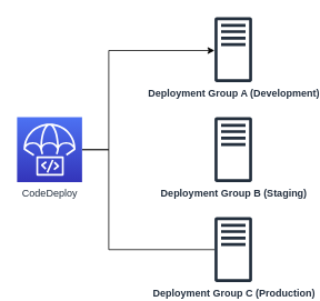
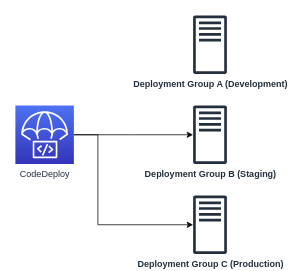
  <mxCell id="0" />
  <mxCell id="1" parent="0" />
- <mxCell id="3" style="edgeStyle=orthogonalEdgeStyle;rounded=0;orthogonalLoop=1;jettySize=auto;html=1;" edge="1" parent="1" source="5" target="6"><mxGeometry relative="1" as="geometry"><Array as="points"><mxPoint x="130" y="179" /><mxPoint x="130" y="60" /></Array></mxGeometry></mxCell>
- <mxCell id="4" style="edgeStyle=orthogonalEdgeStyle;rounded=0;orthogonalLoop=1;jettySize=auto;html=1;endArrow=none;" edge="1" parent="1" source="5" target="8"><mxGeometry relative="1" as="geometry"><Array as="points"><mxPoint x="130" y="179" /><mxPoint x="130" y="299" /></Array></mxGeometry></mxCell>
+ <mxCell id="2" style="edgeStyle=orthogonalEdgeStyle;rounded=0;orthogonalLoop=1;jettySize=auto;html=1;" edge="1" parent="1" source="5" target="7"><mxGeometry relative="1" as="geometry" /></mxCell>
+ <mxCell id="4" style="edgeStyle=orthogonalEdgeStyle;rounded=0;orthogonalLoop=1;jettySize=auto;html=1;" edge="1" parent="1" source="5" target="8"><mxGeometry relative="1" as="geometry"><Array as="points"><mxPoint x="130" y="179" /><mxPoint x="130" y="299" /></Array></mxGeometry></mxCell>
  <mxCell id="5" value="CodeDeploy" style="sketch=0;points=[[0,0,0],[0.25,0,0],[0.5,0,0],[0.75,0,0],[1,0,0],[0,1,0],[0.25,1,0],[0.5,1,0],[0.75,1,0],[1,1,0],[0,0.25,0],[0,0.5,0],[0,0.75,0],[1,0.25,0],[1,0.5,0],[1,0.75,0]];outlineConnect=0;fontColor=#232F3E;gradientColor=#4D72F3;gradientDirection=north;fillColor=#3334B9;strokeColor=#ffffff;dashed=0;verticalLabelPosition=bottom;verticalAlign=top;align=center;html=1;fontSize=12;fontStyle=0;aspect=fixed;shape=mxgraph.aws4.resourceIcon;resIcon=mxgraph.aws4.codedeploy;" vertex="1" parent="1"><mxGeometry x="20" y="140" width="78" height="78" as="geometry" /></mxCell>
  <mxCell id="6" value="Deployment Group A (Development)" style="sketch=0;outlineConnect=0;fontColor=#232F3E;gradientColor=none;fillColor=#232F3D;strokeColor=none;dashed=0;verticalLabelPosition=bottom;verticalAlign=top;align=center;html=1;fontSize=12;fontStyle=1;aspect=fixed;pointerEvents=1;shape=mxgraph.aws4.traditional_server;" vertex="1" parent="1"><mxGeometry x="257" y="20" width="45" height="78" as="geometry" /></mxCell>
  <mxCell id="7" value="Deployment Group B (Staging)" style="sketch=0;outlineConnect=0;fontColor=#232F3E;gradientColor=none;fillColor=#232F3D;strokeColor=none;dashed=0;verticalLabelPosition=bottom;verticalAlign=top;align=center;html=1;fontSize=12;fontStyle=1;aspect=fixed;pointerEvents=1;shape=mxgraph.aws4.traditional_server;" vertex="1" parent="1"><mxGeometry x="257" y="140" width="45" height="78" as="geometry" /></mxCell>
  <mxCell id="8" value="Deployment Group C (Production)" style="sketch=0;outlineConnect=0;fontColor=#232F3E;gradientColor=none;fillColor=#232F3D;strokeColor=none;dashed=0;verticalLabelPosition=bottom;verticalAlign=top;align=center;html=1;fontSize=12;fontStyle=1;aspect=fixed;pointerEvents=1;shape=mxgraph.aws4.traditional_server;" vertex="1" parent="1"><mxGeometry x="257" y="260" width="45" height="78" as="geometry" /></mxCell>
